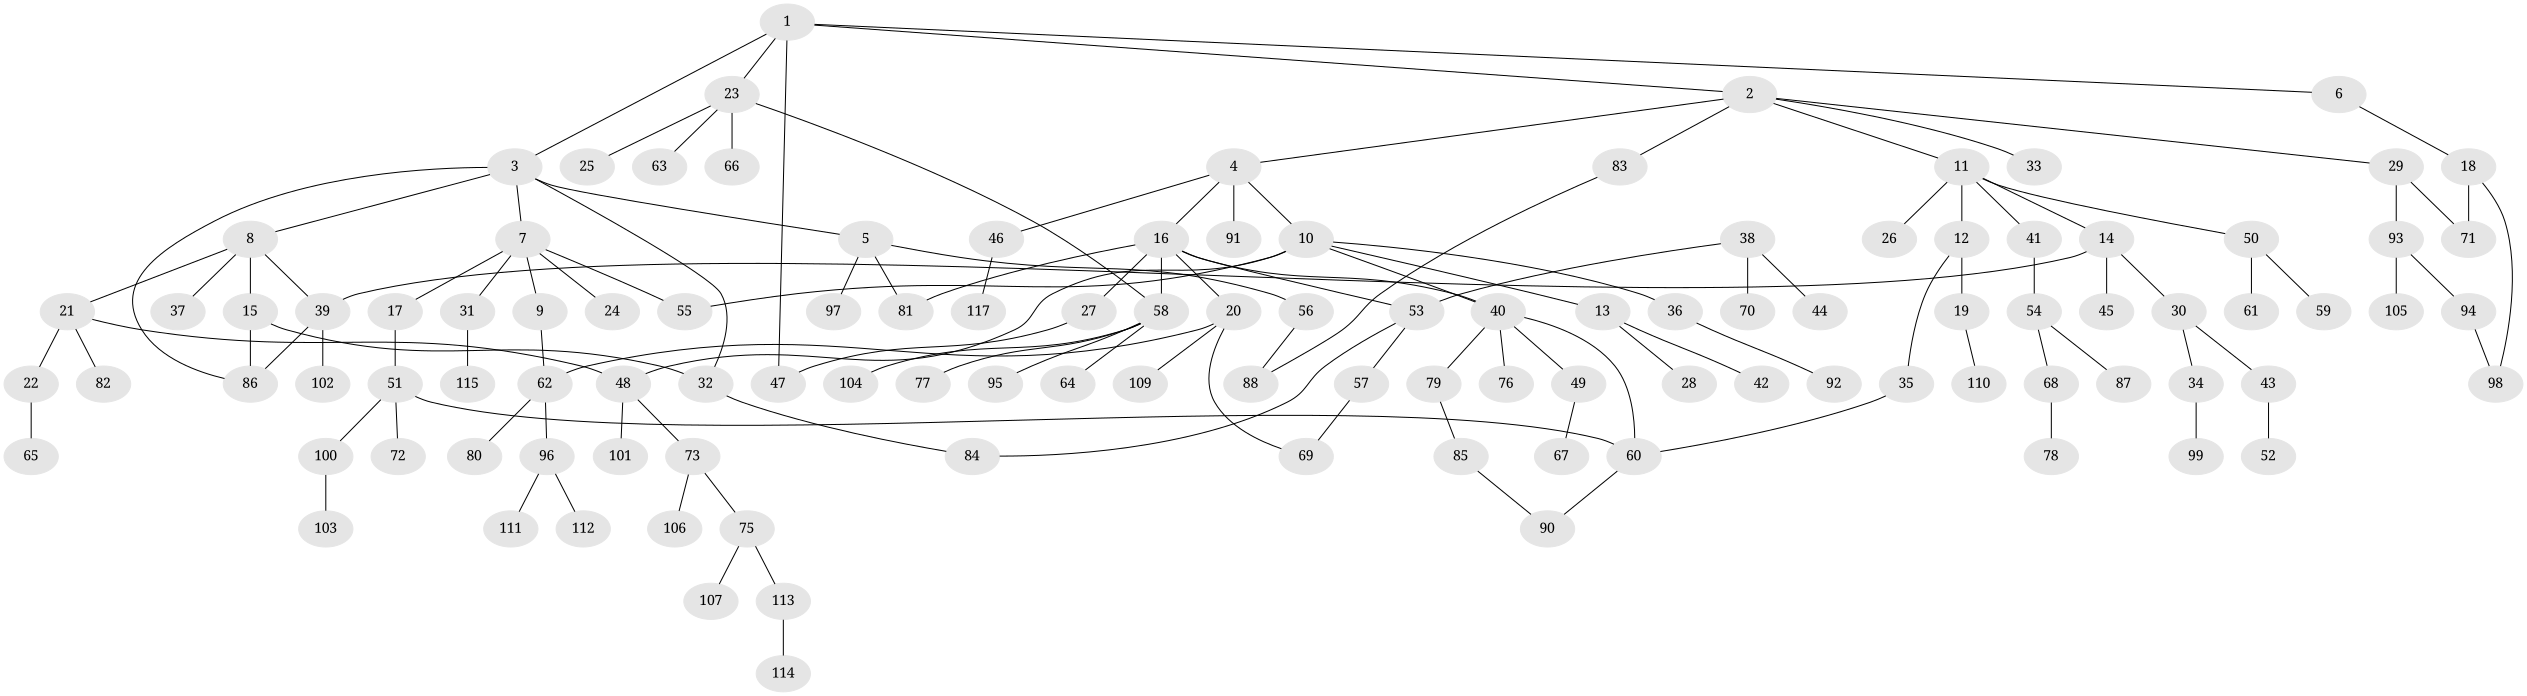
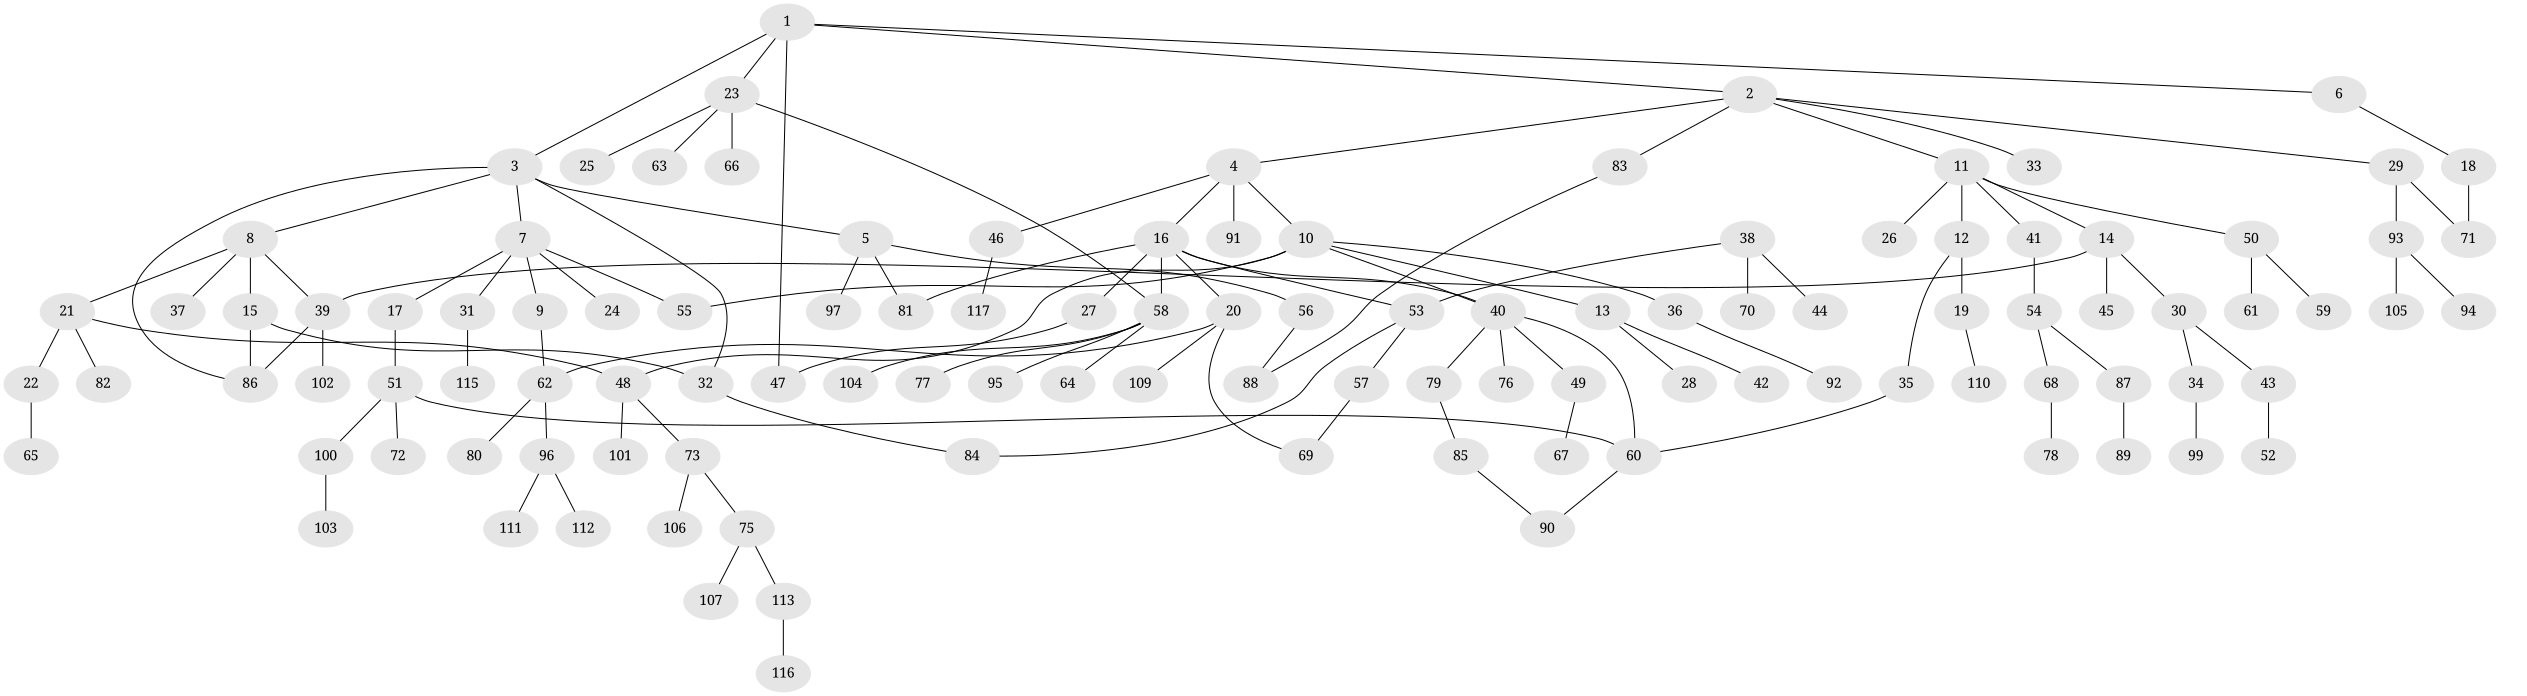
  graph {
    fontname="Noto Serif"
    node [color=gray90 fontname="Noto Serif" style=filled]
    edge [fontname="Noto Serif"]
    1
    2
    3
    6
    23
    47
    4
    11
    29
    33
    83
    5
    7
    8
    32
    86
    18
    58
    25
    63
    66
    10
    16
    46
    91
    12
    14
    26
    41
    50
    71
    93
    88
    56
    81
    97
    9
    17
    24
    31
    55
    15
    21
    37
    39
    84
    13
    36
    40
    48
    20
    27
    53
    117
-   98
    62
    51
    115
    22
    82
    102
    80
    96
    28
    42
    92
    60
    49
    76
    79
    73
    101
    19
    35
    30
    45
    54
    59
    61
    110
    34
    43
    69
    109
    38
    44
    70
    64
    77
    95
    104
    72
    100
    65
    94
    105
    99
    52
    90
    57
    67
    85
    68
    87
    75
    106
    103
    78
+   89
    111
    112
    107
    113
-   116 [label=114]
+   116
    1 -- 2
    1 -- 3
    1 -- 6
    1 -- 23
    1 -- 47
    2 -- 4
    2 -- 11
    2 -- 29
    2 -- 33
    2 -- 83
    3 -- 5
    3 -- 7
    3 -- 8
    3 -- 32
    3 -- 86
    6 -- 18
    23 -- 58
    23 -- 25
    23 -- 63
    23 -- 66
    4 -- 10
    4 -- 16
    4 -- 46
    4 -- 91
    11 -- 12
    11 -- 14
    11 -- 26
    11 -- 41
    11 -- 50
    29 -- 71
    29 -- 93
    83 -- 88
    5 -- 56
    5 -- 81
    5 -- 97
    7 -- 9
    7 -- 17
    7 -- 24
    7 -- 31
    7 -- 55
    8 -- 15
    8 -- 21
    8 -- 37
    8 -- 39
    32 -- 84
    18 -- 71
-   18 -- 98
    58 -- 64
    58 -- 77
    58 -- 95
    58 -- 104
    10 -- 55
    10 -- 13
    10 -- 36
    10 -- 40
    10 -- 48
    16 -- 58
    16 -- 81
    16 -- 40
    16 -- 20
    16 -- 27
    16 -- 53
    46 -- 117
    12 -- 19
    12 -- 35
    14 -- 39
    14 -- 30
    14 -- 45
    41 -- 54
    50 -- 59
    50 -- 61
    93 -- 94
    93 -- 105
    56 -- 88
    9 -- 62
    17 -- 51
    31 -- 115
    15 -- 32
    15 -- 86
    21 -- 48
    21 -- 22
    21 -- 82
    39 -- 86
    39 -- 102
    13 -- 28
    13 -- 42
    36 -- 92
    40 -- 60
    40 -- 49
    40 -- 76
    40 -- 79
    48 -- 73
    48 -- 101
    20 -- 62
    20 -- 69
    20 -- 109
    27 -- 47
    53 -- 84
    53 -- 57
    62 -- 80
    62 -- 96
    51 -- 60
    51 -- 72
    51 -- 100
    22 -- 65
    96 -- 111
    96 -- 112
    60 -- 90
    49 -- 67
    79 -- 85
    73 -- 75
    73 -- 106
    19 -- 110
    35 -- 60
    30 -- 34
    30 -- 43
    54 -- 68
    54 -- 87
    34 -- 99
    43 -- 52
    38 -- 53
    38 -- 44
    38 -- 70
    100 -- 103
-   94 -- 98
    57 -- 69
    85 -- 90
    68 -- 78
+   87 -- 89
    75 -- 107
    75 -- 113
    113 -- 116
  }
